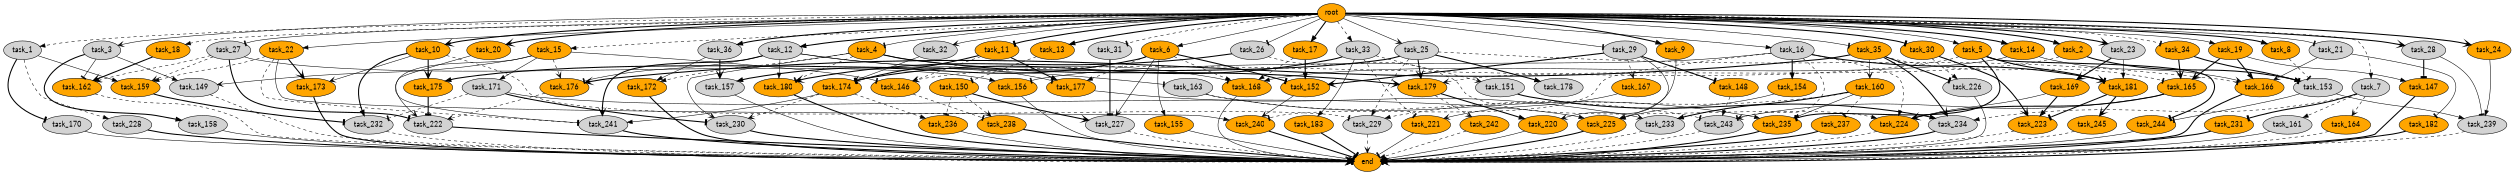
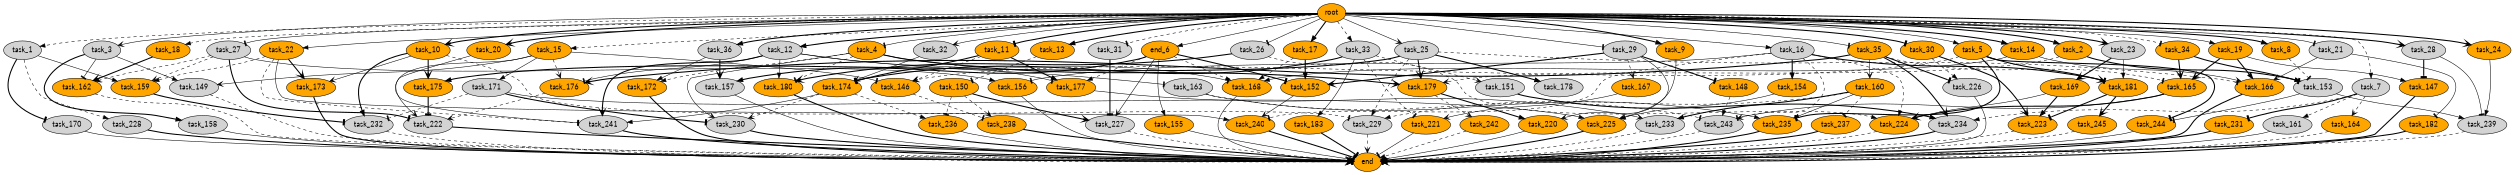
  digraph {
    fontname=Lato
    node [fillcolor=orange fontname=Lato style=filled]
    edge [arrowhead=normal fontname=Lato style=bold]
    task_1 [fillcolor=lightgrey]
    root
    task_2
    task_3 [fillcolor=lightgrey]
    task_4
    task_5
-   task_6
+   task_6 [label=end_6]
    task_7 [fillcolor=lightgrey]
    task_8
    task_9
    task_10
    task_11
    task_12 [fillcolor=lightgrey]
    task_13
    task_14
    task_15
    task_16 [fillcolor=lightgrey]
    task_17
    task_18
    task_19
    task_20
    task_21 [fillcolor=lightgrey]
    task_22
    task_23 [fillcolor=lightgrey]
    task_24
    task_25 [fillcolor=lightgrey]
    task_26 [fillcolor=lightgrey]
    task_27 [fillcolor=lightgrey]
    task_28 [fillcolor=lightgrey]
    task_29 [fillcolor=lightgrey]
    task_30
    task_31 [fillcolor=lightgrey]
    task_32 [fillcolor=lightgrey]
    task_33 [fillcolor=lightgrey]
    task_34
    task_35
    task_36 [fillcolor=lightgrey]
    task_159
    task_170 [fillcolor=lightgrey]
    task_228 [fillcolor=lightgrey]
    task_153 [fillcolor=lightgrey]
    task_179
    task_149 [fillcolor=lightgrey]
    task_158 [fillcolor=lightgrey]
    task_162
    task_168
    task_172
    task_180
    task_230 [fillcolor=lightgrey]
    task_146
    task_181
    task_235
    task_244
    task_152
    task_155
    task_157 [fillcolor=lightgrey]
    task_177
    task_227 [fillcolor=lightgrey]
    task_161 [fillcolor=lightgrey]
    task_164
    task_231
    task_234 [fillcolor=lightgrey]
    task_220
    task_173
    task_175
    task_229 [fillcolor=lightgrey]
    task_232 [fillcolor=lightgrey]
    task_174
    task_163 [fillcolor=lightgrey]
    task_176
    task_241 [fillcolor=lightgrey]
    task_150
    task_166
    task_171 [fillcolor=lightgrey]
    task_222 [fillcolor=lightgrey]
    task_154
    task_156
    task_224
    task_240
    task_243 [fillcolor=lightgrey]
    task_147
    task_165
    task_182
    task_169
    task_239 [fillcolor=lightgrey]
    task_178 [fillcolor=lightgrey]
    task_148
    task_167
    task_225
    task_223
    task_226 [fillcolor=lightgrey]
    task_151 [fillcolor=lightgrey]
    task_183
    task_221
    task_160
    end
    task_242
    task_238
    task_245
    task_233 [fillcolor=lightgrey]
    task_236
    task_237
    task_1 -> task_159 [style=solid]
    task_1 -> task_170 [arrowhead=tee]
    task_1 -> task_228 [style=dashed]
    root -> task_1 [style=dashed]
    root -> task_2
    root -> task_3 [arrowhead=vee style=solid]
    root -> task_4 [arrowhead=tee style=solid]
    root -> task_5 [style=solid]
    root -> task_6 [style=solid]
    root -> task_7 [style=dashed]
    root -> task_8
    root -> task_9
    root -> task_10 [arrowhead=vee]
    root -> task_11 [arrowhead=tee]
    root -> task_12
    root -> task_13
    root -> task_14
    root -> task_15 [style=dashed]
    root -> task_16 [style=solid]
    root -> task_17
    root -> task_18 [style=dashed]
    root -> task_19 [style=solid]
    root -> task_20 [arrowhead=vee]
    root -> task_21 [arrowhead=tee style=solid]
    root -> task_22 [style=solid]
    root -> task_23 [arrowhead=vee]
    root -> task_24 [arrowhead=vee]
    root -> task_25 [arrowhead=vee style=solid]
    root -> task_26 [arrowhead=tee style=solid]
    root -> task_27 [arrowhead=tee style=solid]
    root -> task_28 [arrowhead=vee]
    root -> task_29 [arrowhead=tee style=solid]
    root -> task_30 [arrowhead=tee]
    root -> task_31 [arrowhead=tee style=dashed]
    root -> task_32 [arrowhead=vee style=solid]
    root -> task_33 [style=dashed]
    root -> task_34 [arrowhead=tee style=dashed]
    root -> task_35 [arrowhead=tee style=solid]
    root -> task_36
    task_2 -> task_153
    task_2 -> task_179 [arrowhead=vee style=dashed]
    task_3 -> task_149 [style=solid]
    task_3 -> task_158
    task_3 -> task_162 [arrowhead=tee style=solid]
    task_4 -> task_179 [arrowhead=vee]
    task_4 -> task_168 [arrowhead=tee style=solid]
    task_4 -> task_172 [style=dashed]
    task_4 -> task_180 [arrowhead=tee style=dashed]
    task_4 -> task_230 [arrowhead=vee style=solid]
    task_5 -> task_146 [arrowhead=vee style=dashed]
    task_5 -> task_181 [arrowhead=vee]
    task_5 -> task_235 [arrowhead=tee]
    task_5 -> task_244 [arrowhead=tee]
    task_6 -> task_168 [style=dashed]
    task_6 -> task_152 [arrowhead=tee]
    task_6 -> task_155 [style=solid]
    task_6 -> task_157
    task_6 -> task_177 [style=dashed]
    task_6 -> task_227 [arrowhead=vee style=solid]
    task_7 -> task_161 [style=dashed]
    task_7 -> task_164 [arrowhead=vee style=dashed]
    task_7 -> task_231 [arrowhead=tee]
    task_7 -> task_234 [style=dashed]
    task_8 -> task_153 [arrowhead=tee style=dashed]
    task_9 -> task_220 [arrowhead=vee style=solid]
    task_10 -> task_173 [arrowhead=vee style=solid]
    task_10 -> task_175 [arrowhead=vee]
    task_10 -> task_229 [arrowhead=tee style=dashed]
    task_10 -> task_232
    task_11 -> task_146 [arrowhead=vee style=dashed]
    task_11 -> task_177
    task_11 -> task_174 [arrowhead=tee]
    task_12 -> task_180 [style=solid]
    task_12 -> task_177 [arrowhead=tee style=solid]
    task_12 -> task_163 [arrowhead=tee style=solid]
    task_12 -> task_176 [arrowhead=tee style=solid]
    task_12 -> task_241 [arrowhead=vee]
    task_13 -> task_150 [arrowhead=tee style=dashed]
    task_14 -> task_168 [style=solid]
    task_14 -> task_166 [arrowhead=vee style=solid]
    task_15 -> task_149 [arrowhead=vee style=solid]
    task_15 -> task_146 [arrowhead=tee style=solid]
    task_15 -> task_176 [arrowhead=vee style=dashed]
    task_15 -> task_171 [style=solid]
    task_15 -> task_222 [arrowhead=vee style=solid]
    task_16 -> task_181 [arrowhead=tee]
    task_16 -> task_154
    task_16 -> task_156 [arrowhead=tee style=solid]
    task_16 -> task_224 [style=dashed]
    task_16 -> task_240 [arrowhead=tee style=dashed]
    task_16 -> task_243 [arrowhead=vee style=dashed]
    task_17 -> task_168 [style=dashed]
    task_17 -> task_152
    task_18 -> task_162 [arrowhead=vee]
    task_19 -> task_166
    task_19 -> task_147 [style=solid]
    task_19 -> task_165 [arrowhead=vee]
    task_20 -> task_241 [arrowhead=tee style=solid]
    task_21 -> task_166 [arrowhead=vee style=solid]
    task_21 -> task_182 [arrowhead=tee style=solid]
    task_22 -> task_159 [style=dashed]
    task_22 -> task_173 [arrowhead=vee]
    task_22 -> task_241 [arrowhead=tee style=dashed]
    task_22 -> task_240 [style=solid]
    task_23 -> task_181 [style=solid]
    task_23 -> task_169 [arrowhead=vee]
    task_24 -> task_239 [style=solid]
    task_25 -> task_179 [arrowhead=vee]
    task_25 -> task_175
    task_25 -> task_229 [style=dashed]
    task_25 -> task_166 [arrowhead=tee style=dashed]
    task_25 -> task_178
    task_26 -> task_180 [arrowhead=vee]
    task_26 -> task_224 [style=dashed]
    task_27 -> task_159 [arrowhead=vee style=dashed]
    task_27 -> task_162 [arrowhead=vee style=dashed]
    task_27 -> task_222 [arrowhead=tee]
    task_27 -> task_156 [style=solid]
    task_28 -> task_147 [arrowhead=tee]
    task_28 -> task_239 [arrowhead=tee style=solid]
    task_29 -> task_152 [arrowhead=vee]
    task_29 -> task_148 [arrowhead=tee]
    task_29 -> task_167 [arrowhead=vee style=dashed]
    task_29 -> task_225 [style=solid]
    task_30 -> task_223 [arrowhead=vee]
    task_30 -> task_226 [style=dashed]
    task_31 -> task_227 [arrowhead=tee]
    task_32 -> task_174 [arrowhead=vee style=solid]
    task_33 -> task_174 [arrowhead=tee]
    task_33 -> task_151 [arrowhead=vee style=dashed]
    task_33 -> task_183 [style=solid]
    task_33 -> task_221 [arrowhead=tee style=dashed]
    task_34 -> task_153 [arrowhead=tee]
    task_34 -> task_165 [arrowhead=vee]
    task_35 -> task_234 [arrowhead=vee]
    task_35 -> task_176 [arrowhead=vee]
    task_35 -> task_165 [arrowhead=tee style=dashed]
    task_35 -> task_226 [arrowhead=tee]
    task_35 -> task_160 [arrowhead=vee style=solid]
    task_36 -> task_172 [style=solid]
    task_36 -> task_157 [arrowhead=vee]
    task_159 -> task_232 [arrowhead=tee]
    task_170 -> end [style=solid]
    task_228 -> end [arrowhead=tee]
    task_153 -> task_244 [arrowhead=tee style=solid]
    task_153 -> task_239 [style=solid]
    task_179 -> task_220
    task_179 -> task_242 [arrowhead=vee style=dashed]
    task_149 -> end [style=dashed]
    task_158 -> end [style=solid]
    task_162 -> end [arrowhead=vee style=dashed]
    task_168 -> end [style=solid]
    task_172 -> end [arrowhead=tee]
    task_180 -> end [arrowhead=vee]
    task_230 -> end
    task_146 -> task_238 [arrowhead=tee style=dashed]
    task_181 -> task_223 [arrowhead=tee]
    task_181 -> task_245 [arrowhead=vee]
    task_235 -> end [arrowhead=vee]
    task_244 -> end [arrowhead=tee style=solid]
    task_152 -> task_240 [arrowhead=vee style=solid]
    task_155 -> end [arrowhead=vee style=solid]
    task_157 -> end [style=solid]
    task_177 -> task_233 [arrowhead=vee style=solid]
    task_227 -> end [arrowhead=vee style=dashed]
    task_161 -> end [arrowhead=vee style=solid]
    task_164 -> end [style=dashed]
    task_231 -> end
    task_234 -> end
    task_220 -> end [style=solid]
    task_173 -> end
    task_175 -> task_222 [arrowhead=tee]
    task_229 -> end [arrowhead=vee style=dashed]
    task_232 -> end [arrowhead=vee style=dashed]
    task_174 -> task_230 [arrowhead=vee style=dashed]
    task_174 -> task_241 [style=solid]
    task_174 -> task_236 [style=dashed]
    task_163 -> task_235 [style=solid]
    task_163 -> task_243 [arrowhead=tee style=dashed]
    task_176 -> task_222 [arrowhead=vee style=dashed]
    task_241 -> end [arrowhead=vee]
    task_150 -> task_227 [arrowhead=vee]
    task_150 -> task_238 [arrowhead=vee style=dashed]
    task_150 -> task_236 [arrowhead=tee style=dashed]
    task_166 -> end [arrowhead=tee]
    task_171 -> task_230 [arrowhead=tee]
    task_171 -> task_232 [arrowhead=tee style=dashed]
    task_171 -> task_225 [style=solid]
    task_222 -> end [arrowhead=vee]
    task_154 -> task_225 [arrowhead=vee style=solid]
    task_156 -> end [arrowhead=tee style=solid]
    task_224 -> end [arrowhead=vee style=dashed]
    task_240 -> end [arrowhead=tee]
    task_243 -> end [style=dashed]
    task_147 -> end [arrowhead=tee]
    task_165 -> task_224 [arrowhead=vee]
    task_165 -> task_243 [arrowhead=tee style=solid]
    task_182 -> end
    task_169 -> task_224 [arrowhead=vee style=solid]
    task_169 -> task_223
    task_239 -> end [arrowhead=vee style=dashed]
    task_148 -> task_243 [style=dashed]
    task_167 -> task_221 [arrowhead=vee style=solid]
    task_225 -> end
    task_223 -> end [arrowhead=vee style=dashed]
    task_226 -> end [arrowhead=tee style=solid]
    task_151 -> task_234
    task_183 -> end [arrowhead=tee]
    task_221 -> end [arrowhead=tee style=solid]
    task_160 -> task_235 [style=solid]
    task_160 -> task_229 [style=dashed]
    task_160 -> task_233
    task_160 -> task_237 [arrowhead=tee style=dashed]
    task_242 -> end [style=dashed]
    task_238 -> end [arrowhead=vee]
    task_245 -> end [style=dashed]
    task_233 -> end [style=dashed]
    task_236 -> end [arrowhead=tee style=solid]
    task_237 -> end
  }
